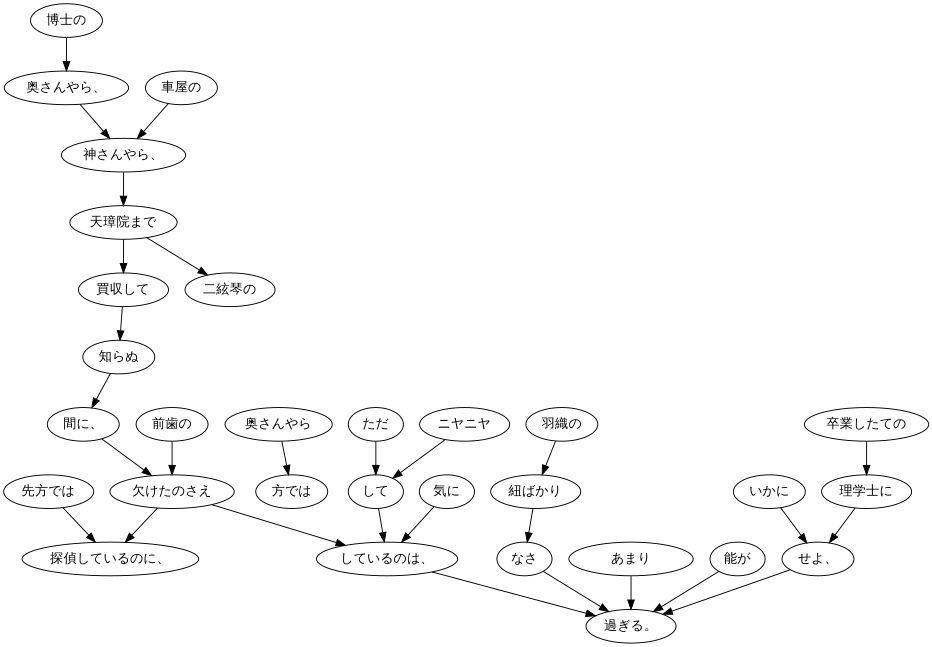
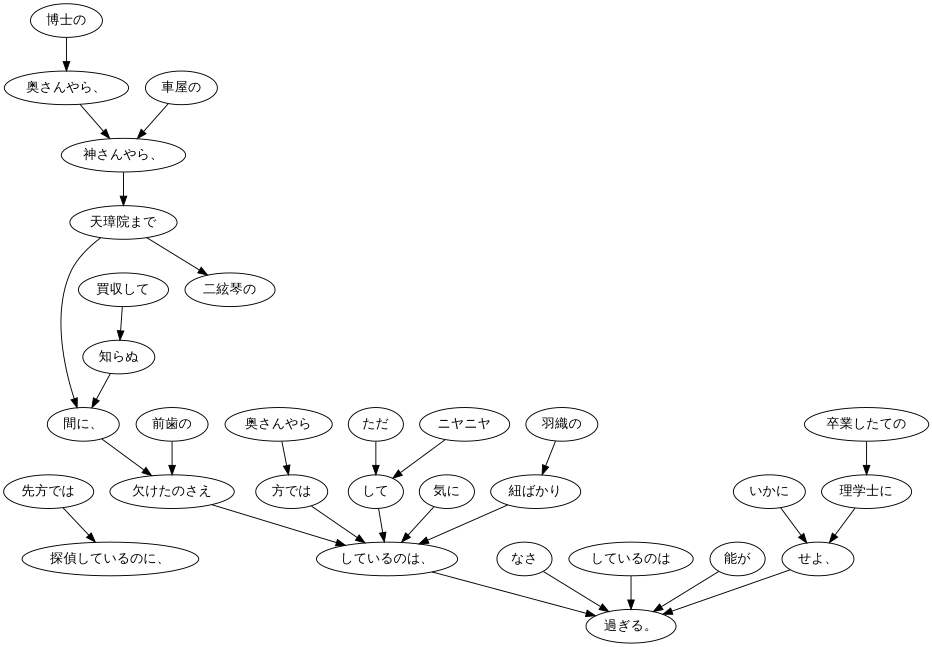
  digraph {
    fontname="DejaVu Serif"
    node [fontname="DejaVu Serif"]
    edge [fontname="DejaVu Serif"]
    n1 [label="先方では"]
    n2 [label="探偵しているのに、"]
    n3 [label="博士の"]
    n4 [label="奥さんやら、"]
    n5 [label="神さんやら、"]
    n6 [label="天璋院まで"]
    n7 [label="車屋の"]
    n8 [label="二絃琴の"]
    n9 [label="買収して"]
    n10 [label="知らぬ"]
    n11 [label="間に、"]
    n12 [label="欠けたのさえ"]
    n13 [label="しているのは、"]
    n14 [label="前歯の"]
    n15 [label="過ぎる。"]
    n16 [label="奥さんやら"]
    n17 [label="方では"]
    n18 [label="ただ"]
    n19 [label="して"]
    n20 [label="ニヤニヤ"]
    n21 [label="羽織の"]
    n22 [label="紐ばかり"]
    n23 [label="気に"]
    n24 [label="いかに"]
    n25 [label="せよ、"]
    n26 [label="卒業したての"]
    n27 [label="理学士に"]
-   n28 [label="あまり"]
+   n28 [label="しているのは"]
    n29 [label="能が"]
    n30 [label="なさ"]
    n1 -> n2
    n3 -> n4
    n4 -> n5
    n5 -> n6
    n6 -> n8
-   n6 -> n9
+   n6 -> n11
    n7 -> n5
    n9 -> n10
    n10 -> n11
    n11 -> n12
-   n12 -> n2
    n12 -> n13
    n13 -> n15
    n14 -> n12
    n16 -> n17
+   n17 -> n13
    n18 -> n19
    n19 -> n13
    n20 -> n19
    n21 -> n22
-   n22 -> n30
+   n22 -> n13
    n23 -> n13
    n24 -> n25
    n25 -> n15
    n26 -> n27
    n27 -> n25
    n28 -> n15
    n29 -> n15
    n30 -> n15
  }
